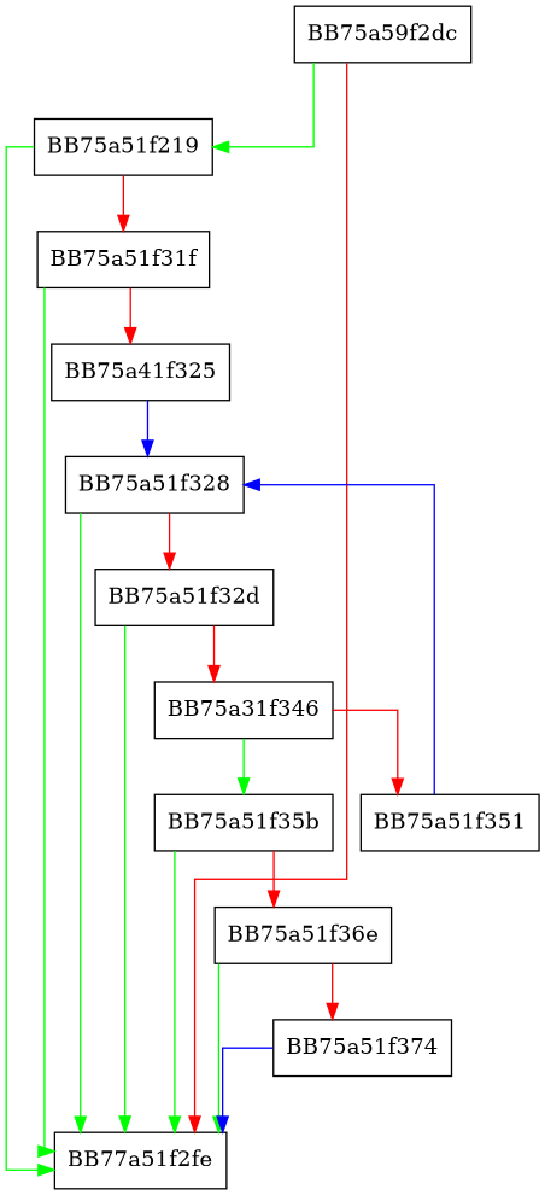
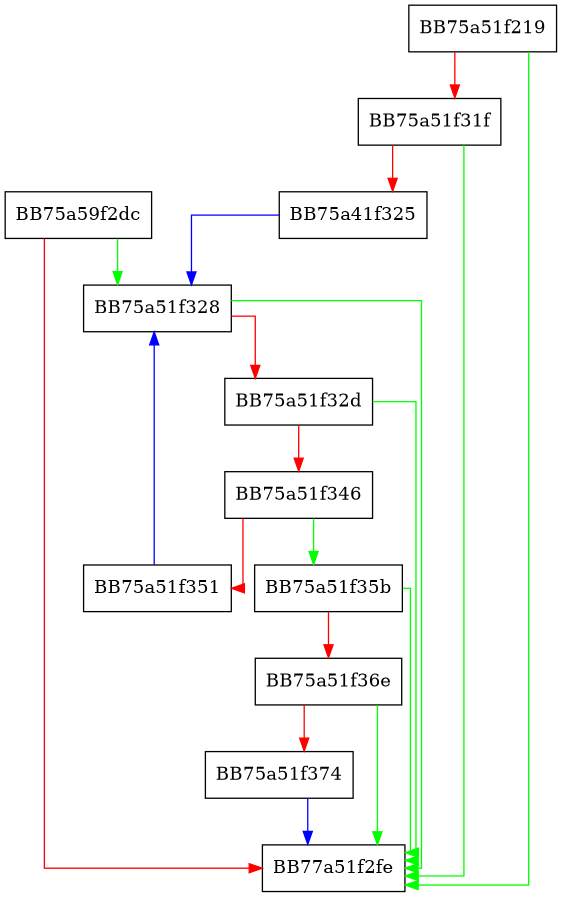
  digraph {
    splines=ortho
    node [shape=box]
    edge [color=green]
    n1 [label=BB75a59f2dc]
    n2 [label=BB75a51f219]
    n3 [label=BB77a51f2fe]
    BB75a51f31f
    n5 [label=BB75a41f325]
    BB75a51f328
    BB75a51f32d
-   BB75a51f346 [label=BB75a31f346]
+   BB75a51f346
    BB75a51f35b
    BB75a51f351
    BB75a51f36e
    BB75a51f374
-   n1 -> n2
+   n1 -> BB75a51f328
    n1 -> n3 [color=red]
    n2 -> n3
    n2 -> BB75a51f31f [color=red]
    BB75a51f31f -> n3
    BB75a51f31f -> n5 [color=red]
    n5 -> BB75a51f328 [color=blue]
    BB75a51f328 -> n3
    BB75a51f328 -> BB75a51f32d [color=red]
    BB75a51f32d -> n3
    BB75a51f32d -> BB75a51f346 [color=red]
    BB75a51f346 -> BB75a51f35b
    BB75a51f346 -> BB75a51f351 [color=red]
    BB75a51f35b -> n3
    BB75a51f35b -> BB75a51f36e [color=red]
    BB75a51f351 -> BB75a51f328 [color=blue]
    BB75a51f36e -> n3
    BB75a51f36e -> BB75a51f374 [color=red]
    BB75a51f374 -> n3 [color=blue]
  }
